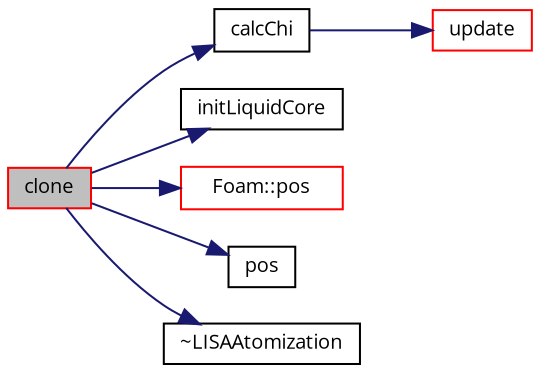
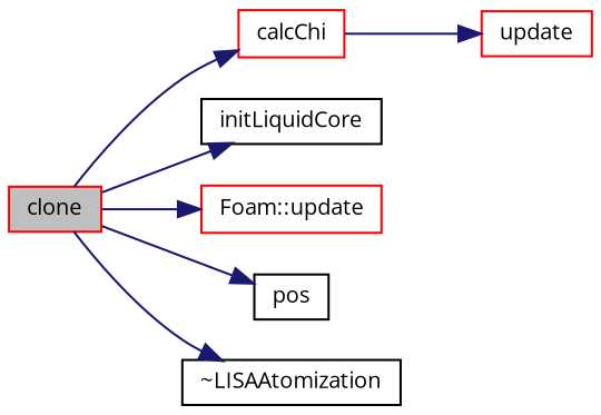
  digraph {
    fontname="Open Sans"
    rankdir=LR
    node [color=black fontname="Open Sans" fontsize=10 shape=record]
    edge [color=midnightblue fontname="Open Sans" fontsize=10 labelfontname=Helvetica labelfontsize=10 style=solid]
    n1 [color=red fillcolor=grey75 fontcolor=black height=0.2 label=clone style=filled width=0.4]
-   n2 [height=0.2 label=calcChi width=0.4]
+   n2 [color=red height=0.2 label=calcChi width=0.4]
    n3 [height=0.2 label=initLiquidCore width=0.4]
-   n4 [color=red height=0.2 label="Foam::pos" width=0.4]
+   n4 [color=red height=0.2 label="Foam::update" width=0.4]
    n5 [height=0.2 label=pos width=0.4]
    n6 [height=0.2 label="~LISAAtomization" width=0.4]
    n7 [color=red height=0.2 label=update width=0.4]
    n1 -> n2
    n1 -> n3
    n1 -> n4
    n1 -> n5
    n1 -> n6
    n2 -> n7
  }
